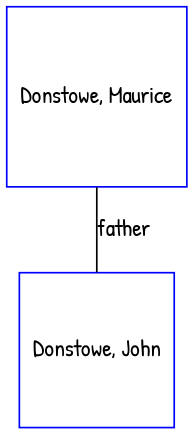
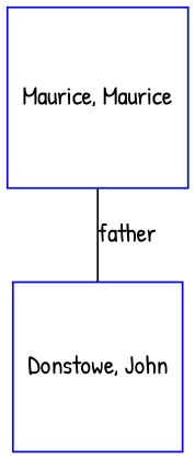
  digraph {
    fontname="Patrick Hand"
    node [color=blue regular=1 shape=box fontname="Patrick Hand"]
-   n1 [label="Donstowe, Maurice"]
+   n1 [label="Maurice, Maurice"]
    n2 [label="Donstowe, John"]
    n1 -> n2 [arrowsize=0.0 dir=none label=father fontname="Patrick Hand"]
  }
